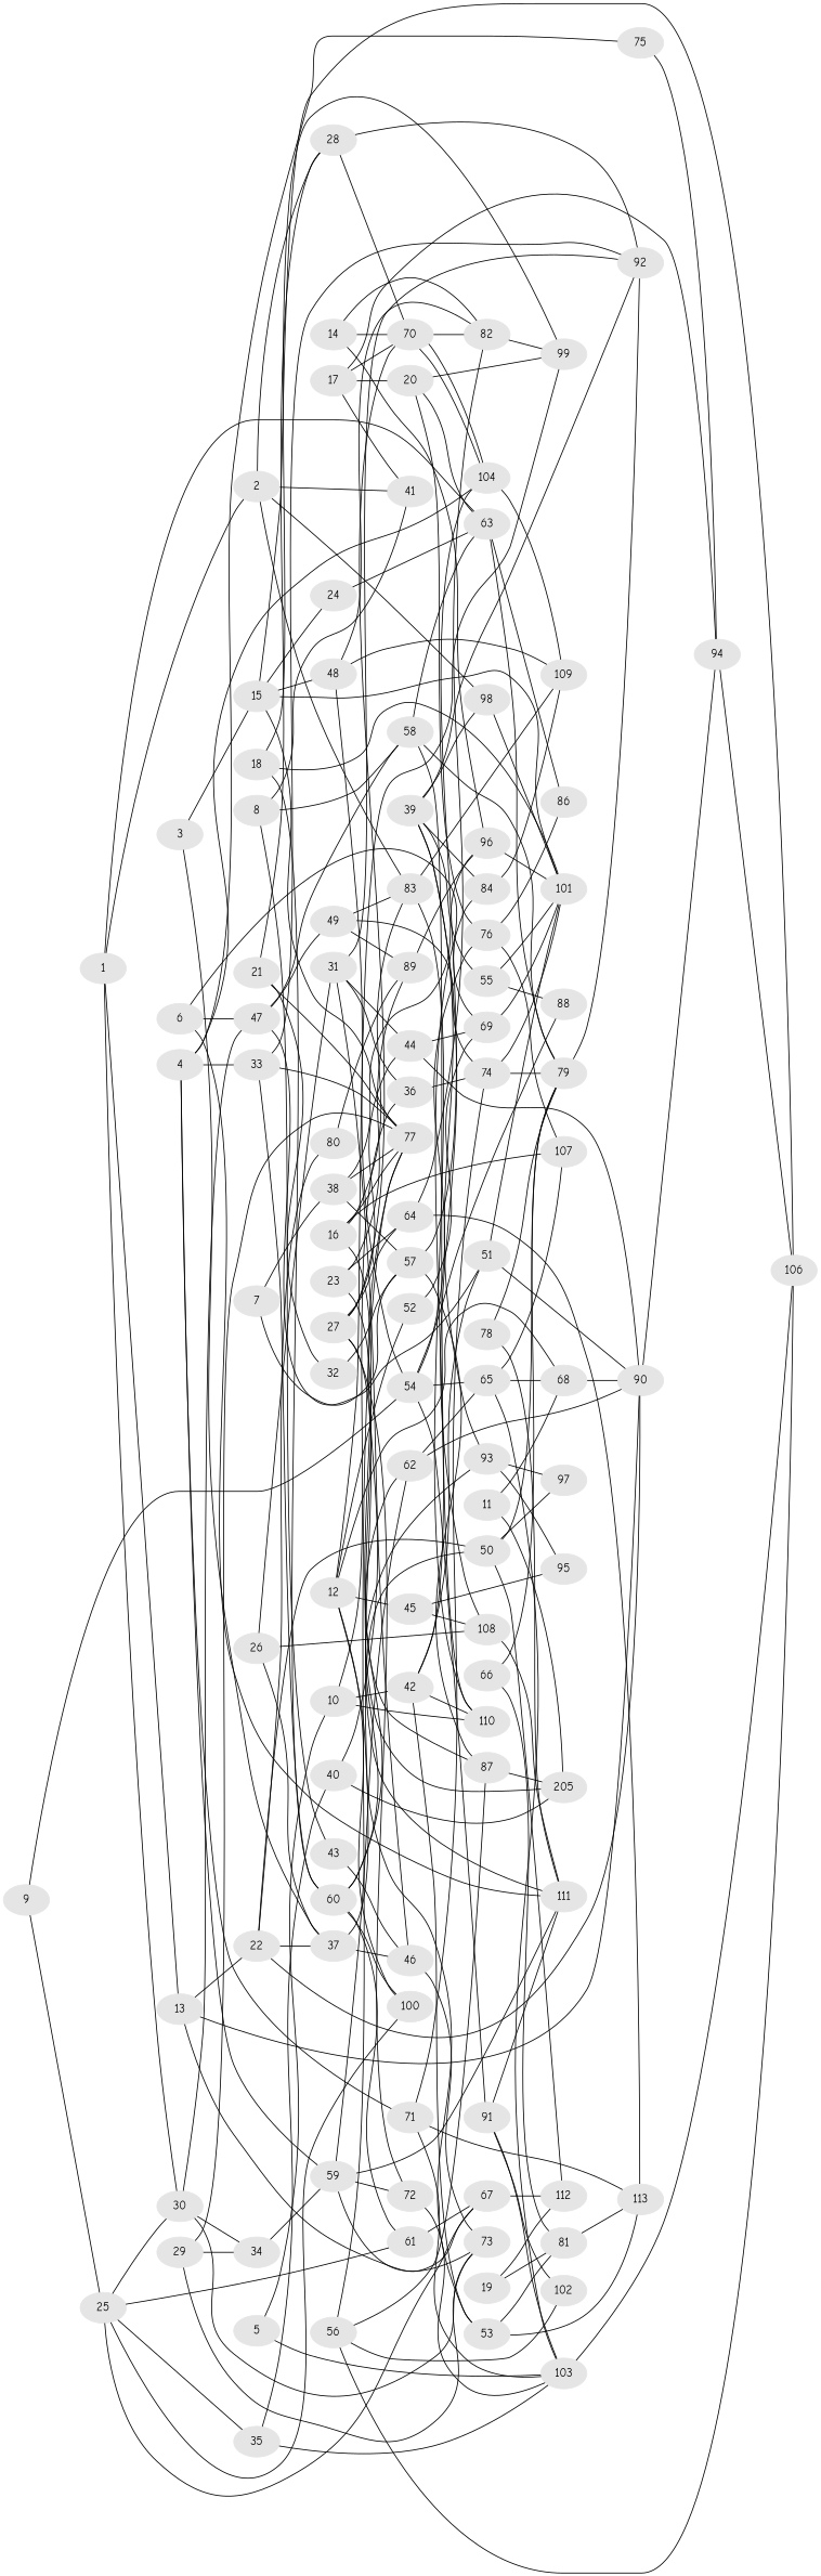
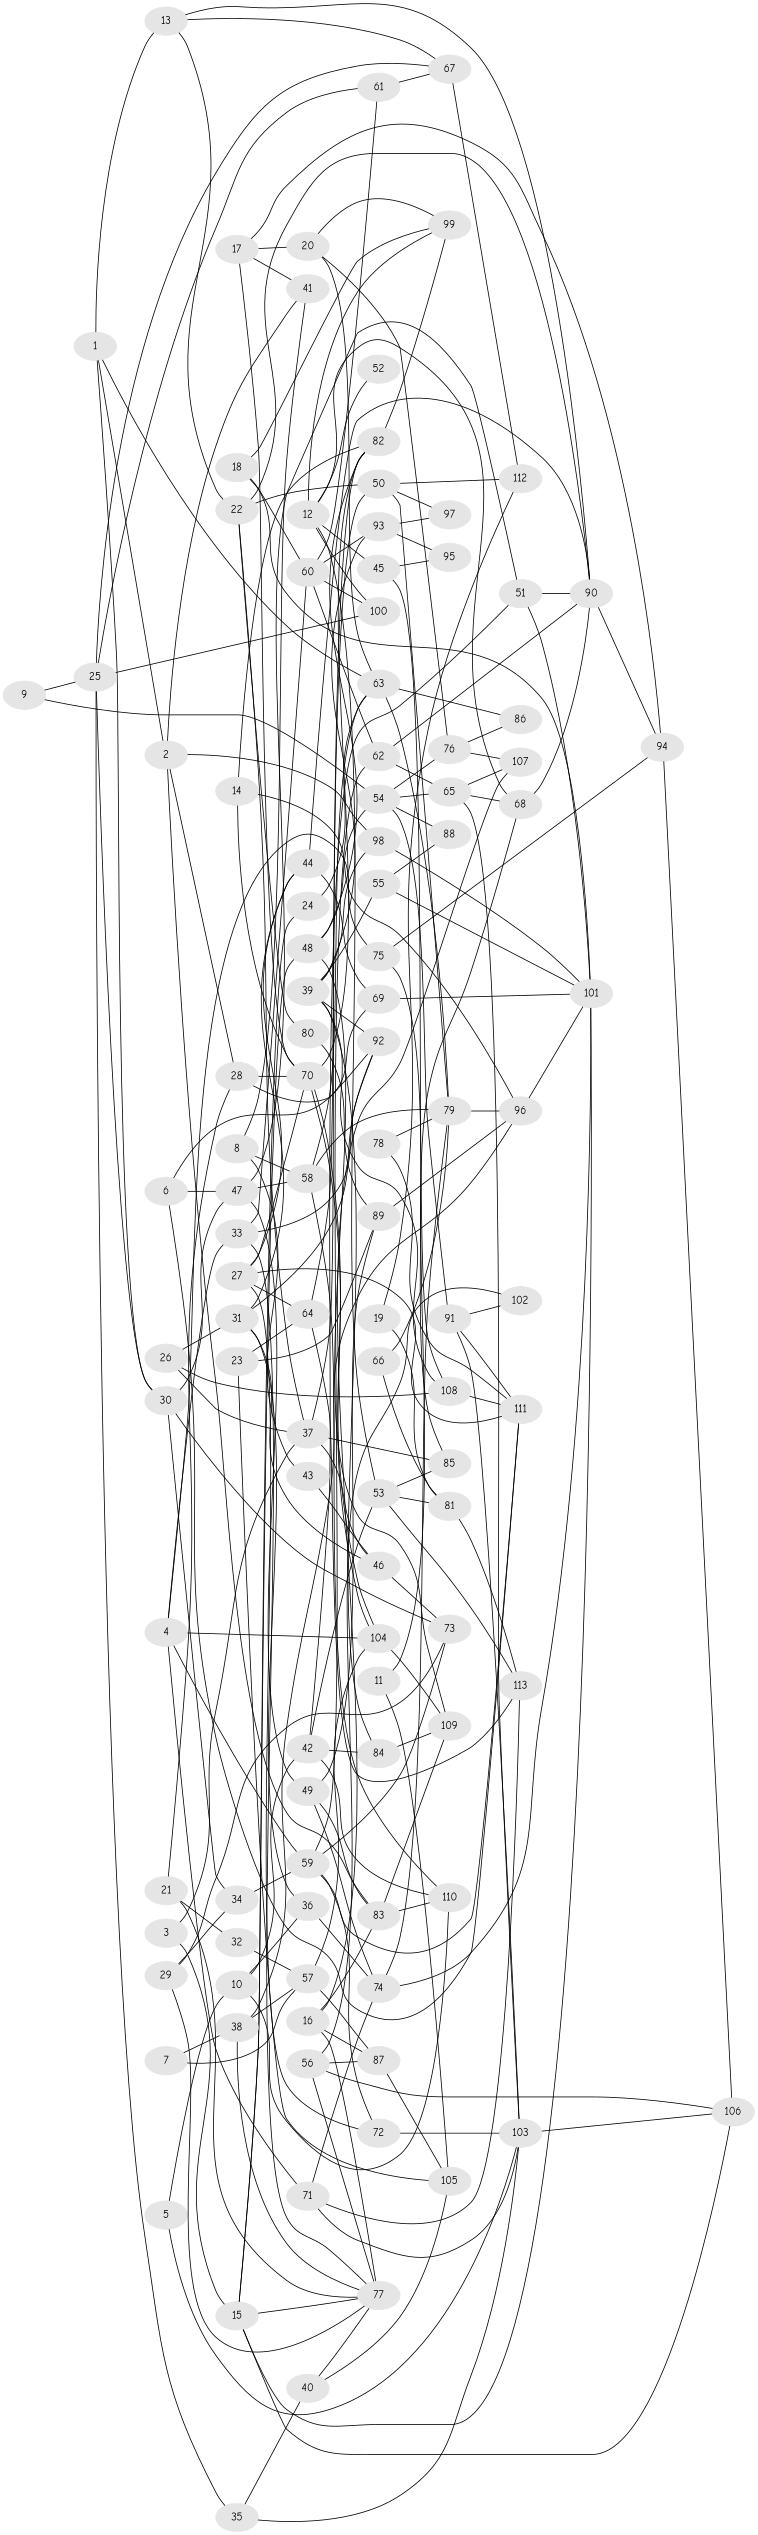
  graph {
    fontname="Comic Neue"
    rankdir=LR
    node [color=gray90 fontname="Comic Neue" style=filled]
    edge [fontname="Comic Neue"]
    1
    2
    13
    30
    63
    28
    41
    83
    98
    22
    67
    90
    47
    34
    73
    79
    86
    70
    92
    110
    109
    101
    3
    15
    37
    24
    48
    77
    106
    50
    46
+   85
    4
    33
    59
    71
    75
    104
    60
    111
    72
    62
    103
    74
    113
    94
    5
    10
    36
    42
    6
    69
    58
    51
    49
    7
    38
    57
    96
    87
    8
    43
    9
    25
    54
    100
    35
    61
    76
    65
    88
    91
    53
    84
    11
    68
-   105 [label=205]
+   105
    12
    45
    52
    99
    108
    95
    81
    80
    112
    14
    82
    16
    107
    17
    20
    18
    93
    19
    21
    32
    97
    89
    23
    64
    40
    26
    31
    44
    27
    29
    39
    55
    56
    102
    66
    78
    1 -- 2
    1 -- 13
    1 -- 30
    1 -- 63
    2 -- 28
    2 -- 41
    2 -- 83
    2 -- 98
    13 -- 22
    13 -- 67
    13 -- 90
    30 -- 47
    30 -- 34
    30 -- 73
    63 -- 79
    63 -- 86
    28 -- 70
    28 -- 92
    83 -- 110
    83 -- 109
    98 -- 101
    22 -- 90
    22 -- 37
    22 -- 50
    22 -- 80
    67 -- 112
    90 -- 94
    47 -- 58
    47 -- 51
    47 -- 49
    34 -- 59
-   79 -- 92
+   79 -- 96
    70 -- 104
    70 -- 104
    70 -- 82
    3 -- 15
    3 -- 37
    15 -- 101
    15 -- 24
    15 -- 48
    15 -- 77
    15 -- 106
    37 -- 50
    37 -- 46
+   37 -- 85
    24 -- 63
    48 -- 109
    48 -- 54
    48 -- 82
    50 -- 79
    50 -- 112
    50 -- 97
    46 -- 73
    4 -- 33
    4 -- 59
    4 -- 71
    4 -- 75
    4 -- 104
    33 -- 92
    33 -- 77
    33 -- 60
    59 -- 73
    59 -- 111
    59 -- 72
    59 -- 62
    71 -- 103
    71 -- 74
    71 -- 113
+   75 -- 85
    75 -- 94
    104 -- 109
    60 -- 62
    60 -- 100
    60 -- 61
    60 -- 93
    72 -- 103
    62 -- 90
    62 -- 65
    103 -- 106
    74 -- 79
    74 -- 101
    94 -- 106
    5 -- 103
    5 -- 10
    10 -- 110
    10 -- 36
    10 -- 42
    36 -- 74
    42 -- 110
    42 -- 51
    42 -- 53
    42 -- 84
    6 -- 47
    6 -- 111
    6 -- 69
    69 -- 101
    58 -- 63
    58 -- 79
    58 -- 110
    51 -- 90
    51 -- 101
    49 -- 83
    49 -- 74
    49 -- 89
    7 -- 38
    7 -- 57
    38 -- 77
    38 -- 57
    38 -- 96
    57 -- 104
    57 -- 87
    96 -- 101
    87 -- 105
    8 -- 41
    8 -- 58
    8 -- 43
    43 -- 46
    9 -- 25
    9 -- 54
    25 -- 30
    25 -- 67
    25 -- 100
    25 -- 35
    25 -- 61
    54 -- 76
    54 -- 65
    54 -- 88
    54 -- 91
    35 -- 103
    35 -- 40
    61 -- 67
    76 -- 86
    76 -- 107
    65 -- 103
    65 -- 68
    65 -- 107
    91 -- 111
    91 -- 103
    91 -- 102
+   53 -- 85
    53 -- 113
    53 -- 81
    84 -- 109
    11 -- 68
    11 -- 105
    68 -- 90
    12 -- 100
    12 -- 53
    12 -- 68
    12 -- 45
    12 -- 52
    12 -- 99
    45 -- 108
    45 -- 95
-   52 -- 69
    108 -- 111
    81 -- 113
    80 -- 89
    14 -- 70
    14 -- 96
    14 -- 82
    82 -- 99
    16 -- 83
    16 -- 77
    16 -- 87
    16 -- 107
    17 -- 41
    17 -- 70
    17 -- 94
    17 -- 20
    20 -- 63
    20 -- 76
    20 -- 99
    18 -- 101
    18 -- 60
    18 -- 99
    93 -- 95
    93 -- 97
    19 -- 81
    19 -- 112
    21 -- 28
    21 -- 77
    21 -- 32
    32 -- 57
    89 -- 96
    23 -- 105
    23 -- 89
    23 -- 64
    64 -- 113
    64 -- 82
    40 -- 77
    40 -- 105
    26 -- 37
    26 -- 108
    26 -- 31
    31 -- 92
    31 -- 46
    31 -- 36
    31 -- 44
    44 -- 90
    44 -- 69
    27 -- 70
    27 -- 111
    27 -- 72
    27 -- 64
    27 -- 44
    29 -- 34
    29 -- 73
    29 -- 77
    39 -- 98
    39 -- 92
    39 -- 84
    39 -- 108
    39 -- 93
    39 -- 55
    55 -- 101
    55 -- 88
    56 -- 77
    56 -- 106
    56 -- 87
    56 -- 102
    66 -- 79
    66 -- 81
    78 -- 79
    78 -- 111
  }
